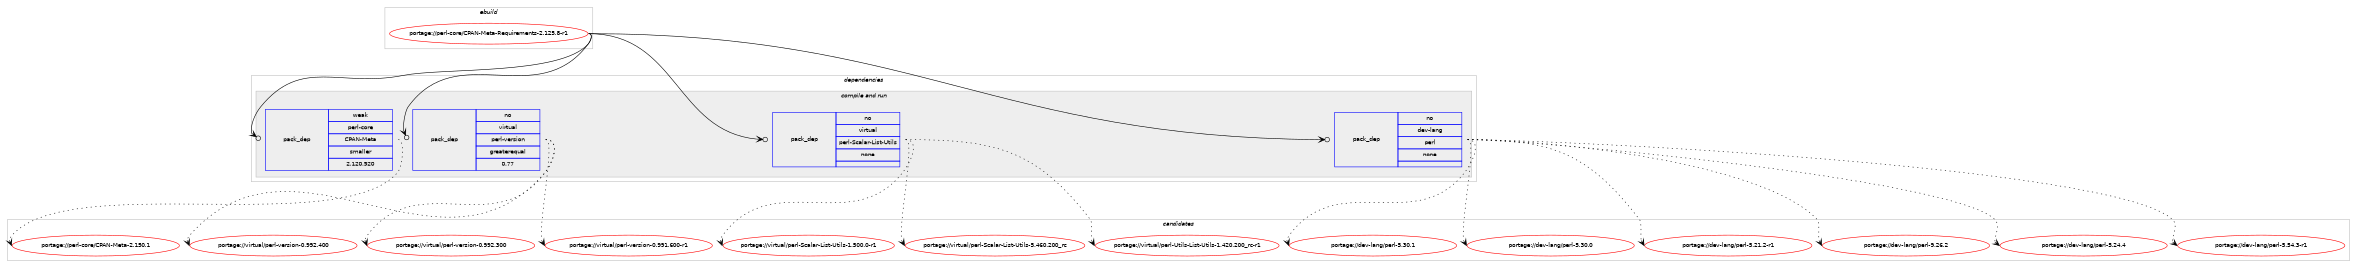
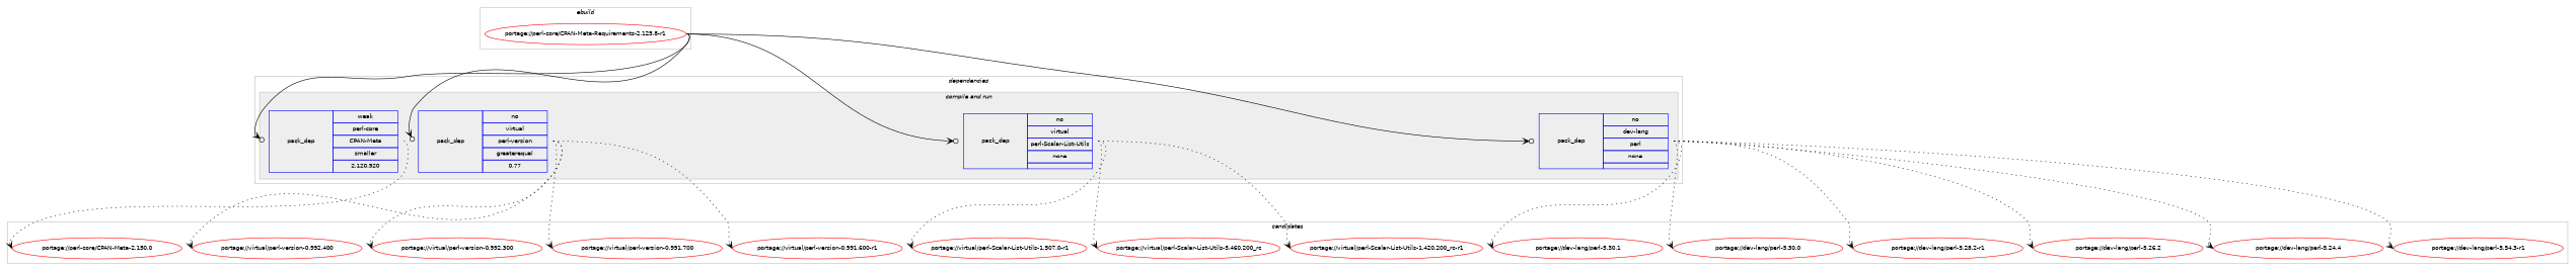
  digraph {
    compound=true
    concentrate=true
    fontname=Helvetica
    fontsize=10
    newrank=true
    rankdir=TB
    ranksep=1.5
    node [color=red fontname=Helvetica fontsize=10]
    edge [arrowhead=vee headport=w style=dotted tailport=e weight=100]
    n1 [label="portage://perl-core/CPAN-Meta-Requirements-2.125.8-r1" width=4]
    n2 [color=blue label=<<TABLE BORDER="0" CELLBORDER="1" CELLSPACING="0" CELLPADDING="4" WIDTH="220"><TR><TD ROWSPAN="6" CELLPADDING="30">pack_dep</TD></TR><TR><TD WIDTH="110">no</TD></TR><TR><TD>dev-lang</TD></TR><TR><TD>perl</TD></TR><TR><TD>none</TD></TR><TR><TD></TD></TR></TABLE>> shape=none]
    n3 [color=blue label=<<TABLE BORDER="0" CELLBORDER="1" CELLSPACING="0" CELLPADDING="4" WIDTH="220"><TR><TD ROWSPAN="6" CELLPADDING="30">pack_dep</TD></TR><TR><TD WIDTH="110">no</TD></TR><TR><TD>virtual</TD></TR><TR><TD>perl-Scalar-List-Utils</TD></TR><TR><TD>none</TD></TR><TR><TD></TD></TR></TABLE>> shape=none]
    n4 [color=blue label=<<TABLE BORDER="0" CELLBORDER="1" CELLSPACING="0" CELLPADDING="4" WIDTH="220"><TR><TD ROWSPAN="6" CELLPADDING="30">pack_dep</TD></TR><TR><TD WIDTH="110">no</TD></TR><TR><TD>virtual</TD></TR><TR><TD>perl-version</TD></TR><TR><TD>greaterequal</TD></TR><TR><TD>0.77</TD></TR></TABLE>> shape=none]
    n5 [color=blue label=<<TABLE BORDER="0" CELLBORDER="1" CELLSPACING="0" CELLPADDING="4" WIDTH="220"><TR><TD ROWSPAN="6" CELLPADDING="30">pack_dep</TD></TR><TR><TD WIDTH="110">weak</TD></TR><TR><TD>perl-core</TD></TR><TR><TD>CPAN-Meta</TD></TR><TR><TD>smaller</TD></TR><TR><TD>2.120.920</TD></TR></TABLE>> shape=none]
    n6 [label="portage://dev-lang/perl-5.54.3-r1" width=4]
    n7 [label="portage://dev-lang/perl-5.24.4" width=4]
-   n8 [label="portage://dev-lang/perl-9.26.2" width=4]
-   n9 [label="portage://dev-lang/perl-5.21.2-r1" width=4]
+   n8 [label="portage://dev-lang/perl-5.26.2" width=4]
+   n9 [label="portage://dev-lang/perl-5.28.2-r1" width=4]
    n10 [label="portage://dev-lang/perl-5.30.0" width=4]
    n11 [label="portage://dev-lang/perl-5.30.1" width=4]
-   n12 [label="portage://virtual/perl-Utils-List-Utils-1.420.200_rc-r1" width=4]
+   n12 [label="portage://virtual/perl-Scalar-List-Utils-1.420.200_rc-r1" width=4]
    n13 [label="portage://virtual/perl-Scalar-List-Utils-5.460.200_rc" width=4]
-   n14 [label="portage://virtual/perl-Scalar-List-Utils-1.500.0-r1" width=4]
+   n14 [label="portage://virtual/perl-Scalar-List-Utils-1.507.0-r1" width=4]
    n15 [label="portage://virtual/perl-version-0.991.600-r1" width=4]
+   n16 [label="portage://virtual/perl-version-0.991.700" width=4]
    n17 [label="portage://virtual/perl-version-0.992.300" width=4]
    n18 [label="portage://virtual/perl-version-0.992.400" width=4]
-   n19 [label="portage://perl-core/CPAN-Meta-2.150.1" width=4]
+   n19 [label="portage://perl-core/CPAN-Meta-2.150.0" width=4]
    subgraph cluster_1 {
      color=gray
      label=<<i>ebuild</i>>
      rank=same
      n1
    }
    subgraph cluster_2 {
      color=gray
      label=<<i>dependencies</i>>
      subgraph cluster_3 {
        color=gray
        fillcolor="#eeeeee"
        label=<<i>compile</i>>
        style=filled
      }
      subgraph cluster_4 {
        color=gray
        fillcolor="#eeeeee"
        label=<<i>compile and run</i>>
        style=filled
        subgraph sub_5 {
          color=gray
          fillcolor="#eeeeee"
          label=<<i>compile and run</i>>
          style=filled
          n2
        }
        subgraph sub_6 {
          color=gray
          fillcolor="#eeeeee"
          label=<<i>compile and run</i>>
          style=filled
          n3
        }
        subgraph sub_7 {
          color=gray
          fillcolor="#eeeeee"
          label=<<i>compile and run</i>>
          style=filled
          n4
        }
        subgraph sub_8 {
          color=gray
          fillcolor="#eeeeee"
          label=<<i>compile and run</i>>
          style=filled
          n5
        }
      }
      subgraph cluster_9 {
        color=gray
        fillcolor="#eeeeee"
        label=<<i>run</i>>
        style=filled
      }
    }
    subgraph cluster_10 {
      color=gray
      label=<<i>candidates</i>>
      rank=same
      subgraph sub_11 {
        color=black
        label=<<i>candidates</i>>
        nodesep=1
        rank=same
        n6
        n7
        n8
        n9
        n10
        n11
      }
      subgraph sub_12 {
        color=black
        label=<<i>candidates</i>>
        nodesep=1
        rank=same
        n12
        n13
        n14
      }
      subgraph sub_13 {
        color=black
        label=<<i>candidates</i>>
        nodesep=1
        rank=same
        n15
+       n16
        n17
        n18
      }
      subgraph sub_14 {
        color=black
        label=<<i>candidates</i>>
        nodesep=1
        rank=same
        n19
      }
    }
    n1 -> n2 [arrowhead=odotvee style=solid weight=20]
    n1 -> n3 [arrowhead=odotvee style=solid weight=20]
    n1 -> n4 [arrowhead=odotvee style=solid weight=20]
    n1 -> n5 [arrowhead=odotvee style=solid weight=20]
    n2 -> n6
    n2 -> n7
    n2 -> n8
    n2 -> n9
    n2 -> n10
    n2 -> n11
    n3 -> n12
    n3 -> n13
    n3 -> n14
    n4 -> n15
+   n4 -> n16
    n4 -> n17
    n4 -> n18
    n5 -> n19
  }
